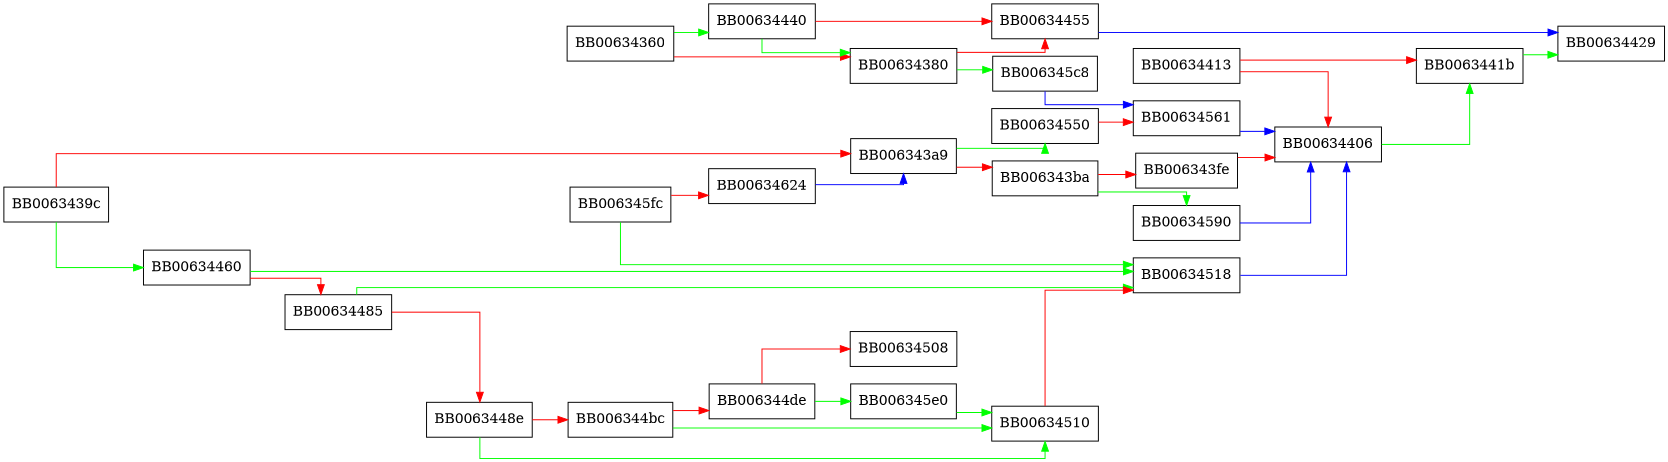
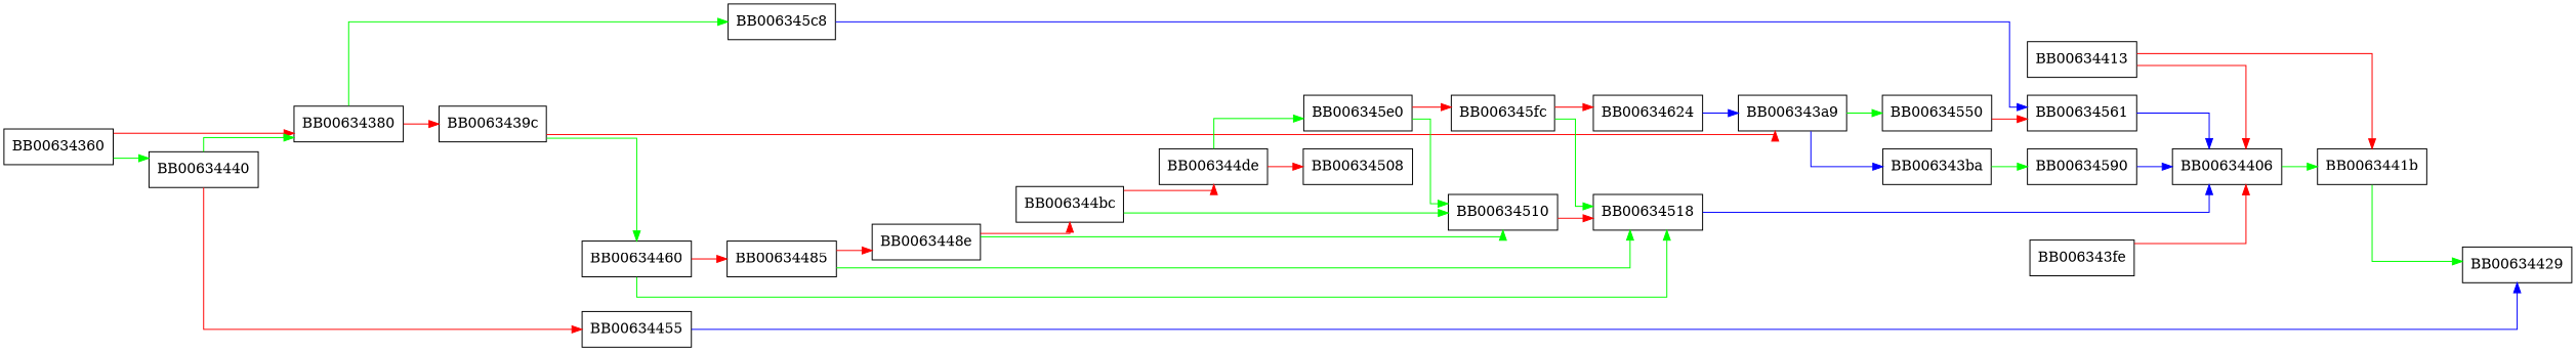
  digraph {
    rankdir=LR
    splines=ortho
    node [shape=box]
    edge [color=red]
    BB00634360
    BB00634440
    BB00634380
    BB00634455
    BB006345c8
    BB0063439c
    BB00634429
    BB00634561
    BB00634460
    BB006343a9
    BB00634406
    BB00634518
    BB00634485
    BB00634550
    BB006343ba
    BB0063448e
    BB00634590
    BB006343fe
    BB0063441b
    BB00634413
    BB00634510
    BB006344bc
    BB006344de
    BB006345e0
    BB00634508
    BB006345fc
    BB00634624
    BB00634360 -> BB00634440 [color=green]
    BB00634360 -> BB00634380
    BB00634440 -> BB00634380 [color=green]
    BB00634440 -> BB00634455
    BB00634380 -> BB006345c8 [color=green]
-   BB00634380 -> BB00634455
+   BB00634380 -> BB0063439c
    BB00634455 -> BB00634429 [color=blue]
    BB006345c8 -> BB00634561 [color=blue]
    BB0063439c -> BB00634460 [color=green]
    BB0063439c -> BB006343a9
    BB00634561 -> BB00634406 [color=blue]
    BB00634460 -> BB00634518 [color=green]
    BB00634460 -> BB00634485
    BB006343a9 -> BB00634550 [color=green]
-   BB006343a9 -> BB006343ba
+   BB006343a9 -> BB006343ba [color=blue]
    BB00634406 -> BB0063441b [color=green]
    BB00634518 -> BB00634406 [color=blue]
    BB00634485 -> BB00634518 [color=green]
    BB00634485 -> BB0063448e
    BB00634550 -> BB00634561
    BB006343ba -> BB00634590 [color=green]
-   BB006343ba -> BB006343fe
    BB0063448e -> BB00634510 [color=green]
    BB0063448e -> BB006344bc
    BB00634590 -> BB00634406 [color=blue]
    BB006343fe -> BB00634406
    BB0063441b -> BB00634429 [color=green]
    BB00634413 -> BB00634406
    BB00634413 -> BB0063441b
    BB00634510 -> BB00634518
    BB006344bc -> BB00634510 [color=green]
    BB006344bc -> BB006344de
    BB006344de -> BB006345e0 [color=green]
    BB006344de -> BB00634508
    BB006345e0 -> BB00634510 [color=green]
+   BB006345e0 -> BB006345fc
    BB006345fc -> BB00634518 [color=green]
    BB006345fc -> BB00634624
    BB00634624 -> BB006343a9 [color=blue]
  }
